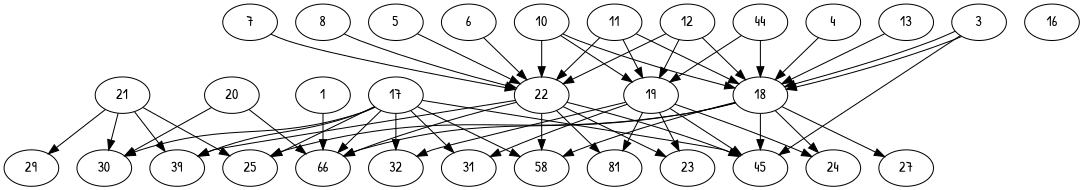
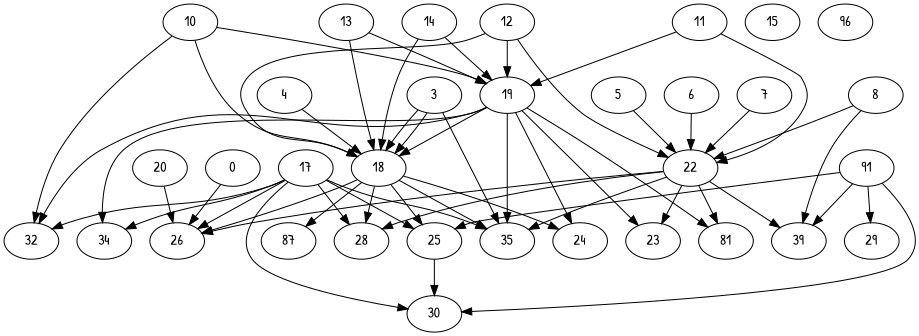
  digraph {
    fontname="Patrick Hand"
    node [alpha=0.07 expect_size=13540352 fontname="Patrick Hand"]
    edge [fontname="Patrick Hand"]
-   1 [expect_size=30895104]
-   26 [alpha=0.16 label=66]
+   1 [expect_size=30895104 label=0]
+   26 [alpha=0.16]
    20 [alpha=0.12 expect_size=23215104]
    30 [alpha=0.08 expect_size=23808000]
    17 [alpha=0.12 expect_size=14191616]
    25 [alpha=0.09 expect_size=13725696]
-   28 [alpha=0.05 expect_size=9057280 label=58]
+   28 [alpha=0.05 expect_size=9057280]
    32 [alpha=0.01 expect_size=8631296]
    n9 [alpha=0.08 expect_size=26817536 label=39]
-   34 [alpha=0.04 expect_size=20817920 label=31]
-   35 [expect_size=47443968 label=45]
+   34 [alpha=0.04 expect_size=20817920]
+   35 [expect_size=47443968]
    18 [alpha=0.13 expect_size=24500224]
    24 [alpha=0.11 expect_size=46717952]
-   27 [alpha=0.14 expect_size=29096960]
+   27 [alpha=0.14 expect_size=29096960 label=87]
    3 [alpha=0.11]
    19 [alpha=0.14 expect_size=20093952]
    23 [alpha=0.17 expect_size=33625088]
    n18 [alpha=0.11 expect_size=52331520 label=81]
    4 [alpha=0.19 expect_size=14869504]
    5 [alpha=0.13 expect_size=13511680]
    22 [alpha=0.08 expect_size=18233344]
    6 [alpha=0.04 expect_size=28247040]
    7 [alpha=0.04 expect_size=32405504]
    8 [alpha=0.18 expect_size=33265664]
-   21 [alpha=0.01 expect_size=26478592]
+   21 [alpha=0.01 expect_size=26478592 label=91]
    29 [alpha=0.03 expect_size=38967296]
    10 [alpha=0.01 expect_size=19073024]
    11 [alpha=0.17 expect_size=50134016]
    12 [expect_size=19808256]
    13 [alpha=0.06 expect_size=46753792]
-   14 [alpha=0.06 expect_size=25896960 label=44]
-   16 [expect_size=5294080]
+   14 [alpha=0.06 expect_size=25896960]
+   15 [alpha=0.20 expect_size=22851584]
+   16 [expect_size=5294080 label=96]
    1 -> 26
    20 -> 26
-   20 -> 30
+   25 -> 30
    17 -> 26
    17 -> 30
    17 -> 25
    17 -> 28
    17 -> 32
-   17 -> n9
+   8 -> n9
    17 -> 34
    17 -> 35
    18 -> 26
    18 -> 25
    18 -> 28
    18 -> 35
    18 -> 24
    18 -> 27
    3 -> 35
    3 -> 18
    3 -> 18
    19 -> 32
    19 -> 34
    19 -> 35
    19 -> 24
    19 -> 23
    19 -> n18
    4 -> 18
    5 -> 22
    22 -> 26
    22 -> 28
    22 -> n9
    22 -> 35
    22 -> 23
    22 -> n18
    6 -> 22
    7 -> 22
    8 -> 22
    21 -> 30
    21 -> 25
    21 -> n9
    21 -> 29
    10 -> 18
    10 -> 19
-   10 -> 22
-   11 -> 18
+   10 -> 32
+   19 -> 18
    11 -> 19
    11 -> 22
    12 -> 18
    12 -> 19
    12 -> 22
    13 -> 18
+   13 -> 19
    14 -> 18
    14 -> 19
  }
